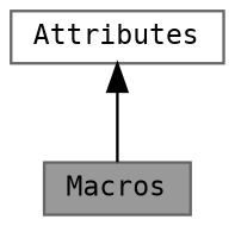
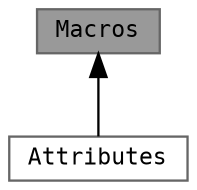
  digraph {
    rankdir=TB
    fontname="DejaVu Sans Mono"
    node [fontname="DejaVu Sans Mono" fontsize=10 shape=box style=filled]
    n1 [color=grey40 fillcolor=white height=0.2 label=Attributes width=0.4]
    n2 [color=gray40 fillcolor=grey60 fontcolor=black height=0.2 label=Macros width=0.4]
-   n1 -> n2 [dir=back fontname="DejaVu Sans Mono" fontsize=10 labelfontname=Helvetica labelfontsize=10 shape=plaintext style=solid]
+   n2 -> n1 [dir=back fontname="DejaVu Sans Mono" fontsize=10 labelfontname=Helvetica labelfontsize=10 shape=plaintext style=solid]
  }
